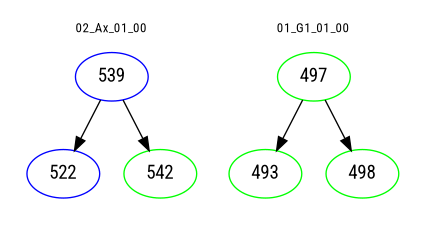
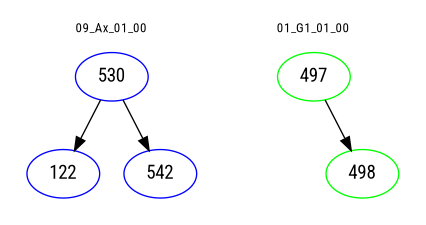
  digraph {
    fontname="Roboto Condensed"
    node [color=green fontname="Roboto Condensed"]
    edge [color=black fontname="Roboto Condensed"]
-   n1 [color=blue label=539]
-   n2 [color=blue label=522]
-   n3 [label=542]
+   n1 [color=blue label=530]
+   n2 [color=blue label=122]
+   n3 [color=blue label=542]
    n4 [label=497]
-   n5 [label=493]
    n6 [label=498]
    subgraph cluster_1 {
      color=white
      fontsize=10
-     label="02_Ax_01_00"
+     label="09_Ax_01_00"
      n1
      n2
      n3
    }
    subgraph cluster_2 {
      color=white
      fontsize=10
      label="01_G1_01_00"
      n4
-     n5
      n6
    }
    n1 -> n2
    n1 -> n3
-   n4 -> n5
    n4 -> n6
  }
